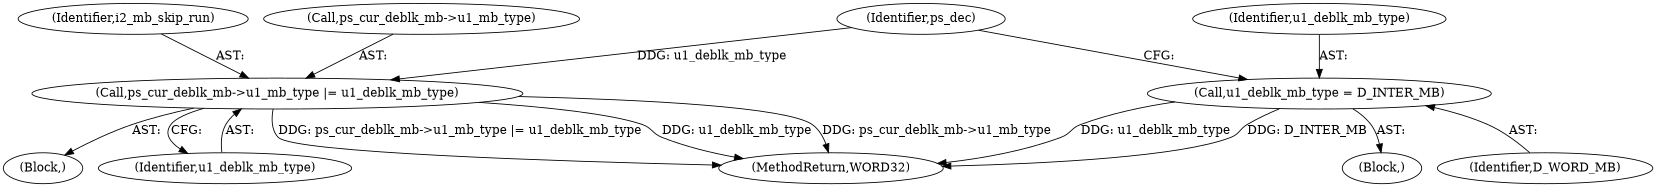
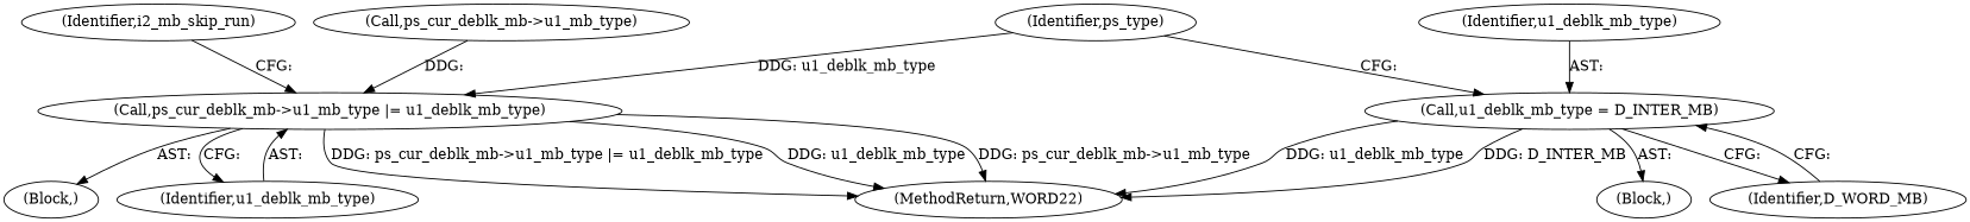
  digraph {
    n1 [label="(Call,ps_cur_deblk_mb->u1_mb_type |= u1_deblk_mb_type)"]
    n2 [label="(Block,)"]
    n3 [label="(Identifier,u1_deblk_mb_type)"]
-   n4 [label="(MethodReturn,WORD32)"]
+   n4 [label="(MethodReturn,WORD22)"]
    n5 [label="(Call,u1_deblk_mb_type = D_INTER_MB)"]
    n6 [label="(Block,)"]
    n7 [label="(Identifier,D_WORD_MB)"]
    n8 [label="(Identifier,i2_mb_skip_run)"]
    n9 [label="(Call,ps_cur_deblk_mb->u1_mb_type)"]
    n10 [label="(Identifier,u1_deblk_mb_type)"]
-   n11 [label="(Identifier,ps_dec)"]
+   n11 [label="(Identifier,ps_type)"]
    n1 -> n2 [label="AST: "]
    n1 -> n3 [label="CFG: "]
    n1 -> n4 [label="DDG: ps_cur_deblk_mb->u1_mb_type |= u1_deblk_mb_type"]
    n1 -> n4 [label="DDG: u1_deblk_mb_type"]
    n1 -> n4 [label="DDG: ps_cur_deblk_mb->u1_mb_type"]
    n3 -> n1 [label="AST: "]
    n5 -> n4 [label="DDG: u1_deblk_mb_type"]
    n5 -> n4 [label="DDG: D_INTER_MB"]
    n5 -> n6 [label="AST: "]
-   n7 -> n5 [label="AST: "]
-   n8 -> n1 [label="AST: "]
-   n9 -> n1 [label="AST: "]
+   n5 -> n7 [label="CFG: "]
+   n7 -> n5 [label="CFG: "]
+   n8 -> n1 [label="CFG: "]
+   n9 -> n1 [label="DDG: "]
    n10 -> n5 [label="AST: "]
    n11 -> n1 [label="DDG: u1_deblk_mb_type"]
    n11 -> n5 [label="CFG: "]
  }
